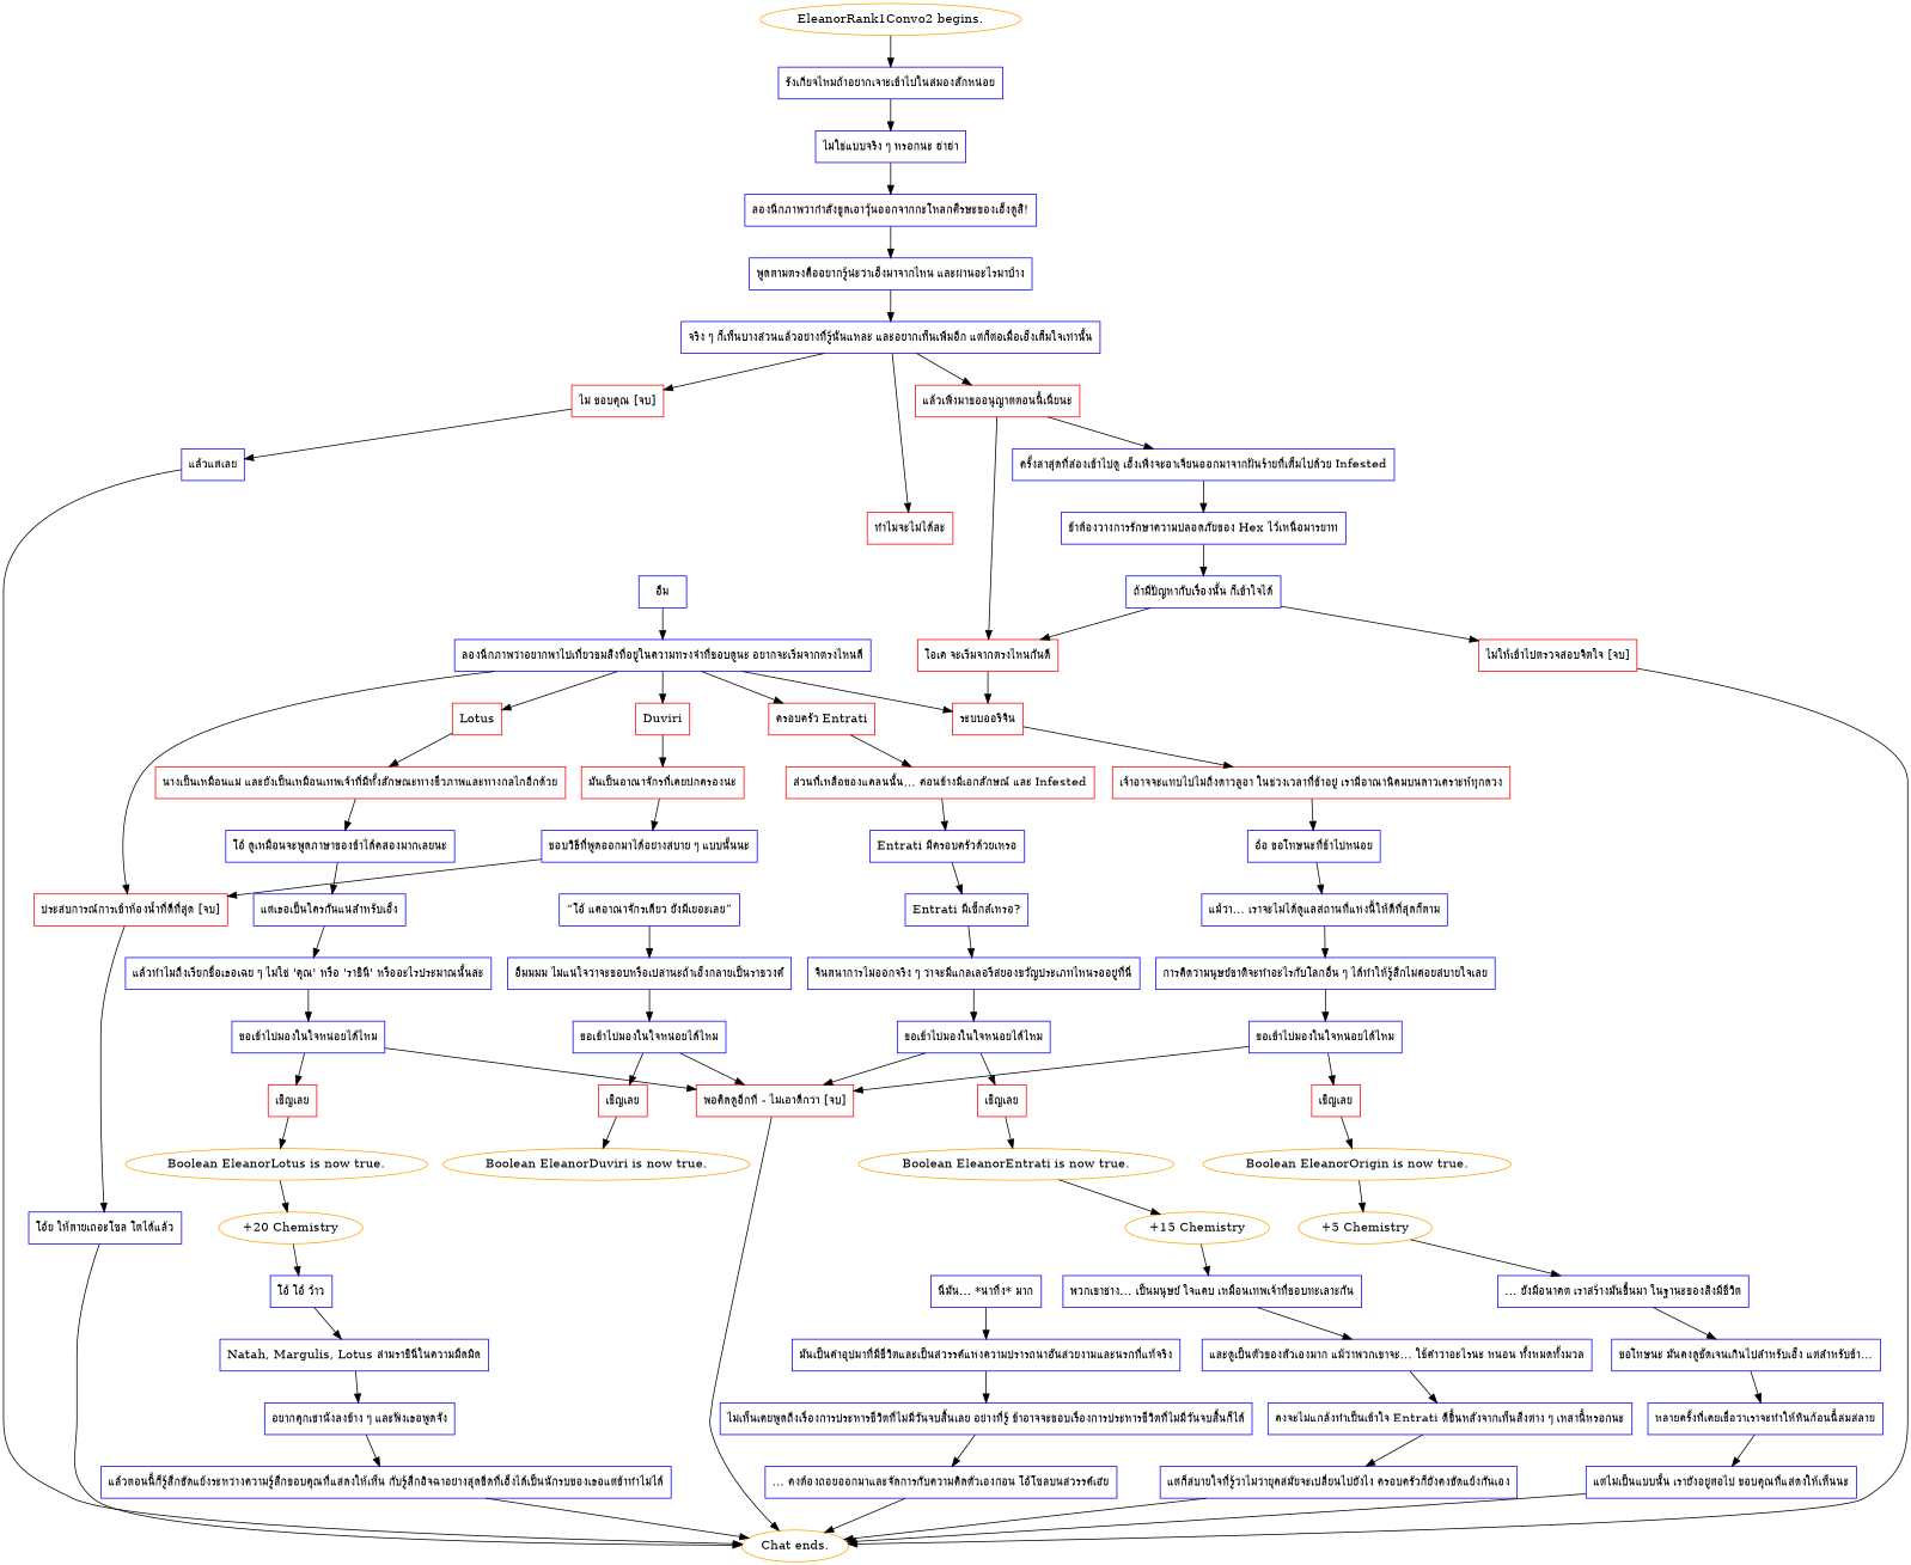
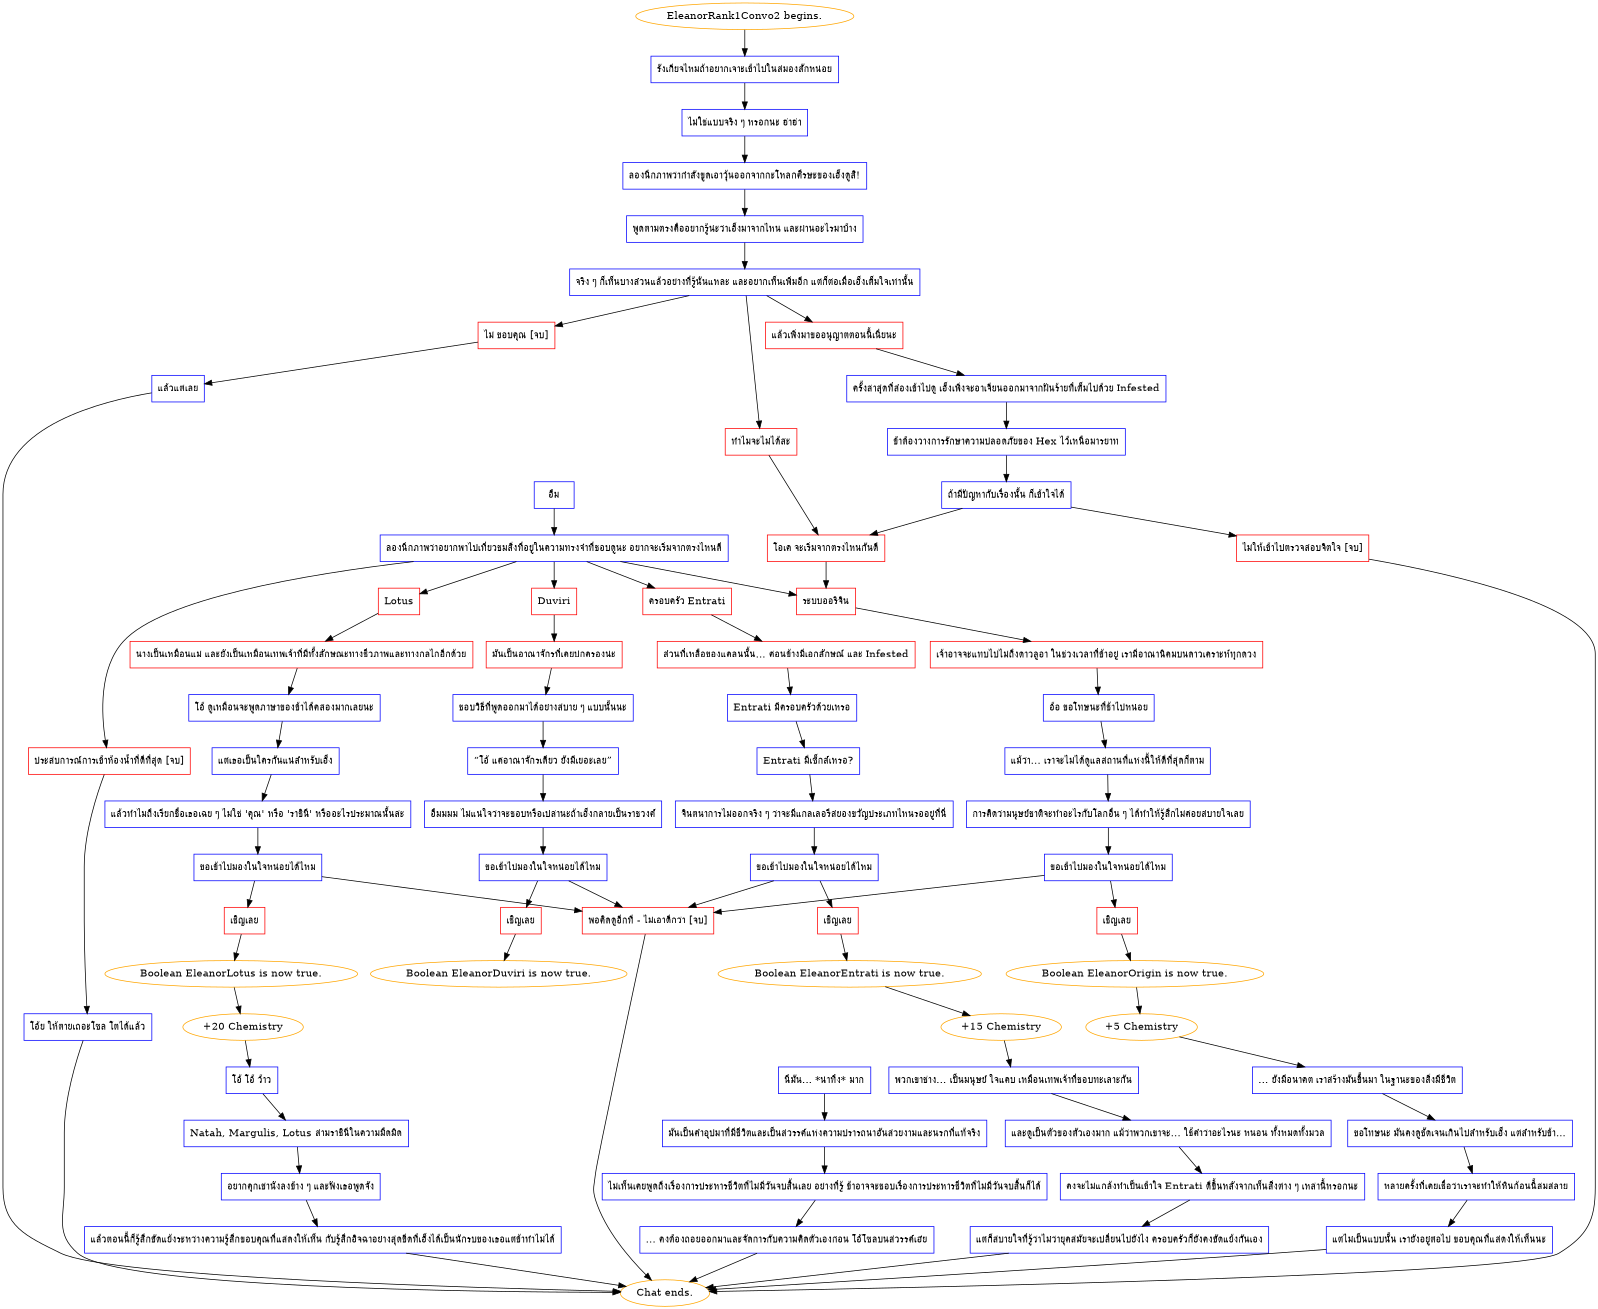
  digraph {
    node [color=blue shape=box]
    "EleanorRank1Convo2 begins." [color=orange shape=""]
    n2 [label="รังเกียจไหมถ้าอยากเจาะเข้าไปในสมองสักหน่อย"]
    n3 [label="ไม่ใช่แบบจริง ๆ หรอกนะ ฮ่าฮ่า"]
    n4 [label="ลองนึกภาพว่ากำลังขูดเอาวุ้นออกจากกะโหลกศีรษะของเอ็งดูสิ!"]
    n5 [label="พูดตามตรงคืออยากรู้น่ะว่าเอ็งมาจากไหน และผ่านอะไรมาบ้าง"]
    n6 [label="จริง ๆ ก็เห็นบางส่วนแล้วอย่างที่รู้นั่นแหละ และอยากเห็นเพิ่มอีก แต่ก็ต่อเมื่อเอ็งเต็มใจเท่านั้น"]
    n7 [color=red label="ทำไมจะไม่ได้ล่ะ"]
    n8 [color=red label="แล้วเพิ่งมาขออนุญาตตอนนี้เนี่ยนะ"]
    n9 [color=red label="ไม่ ขอบคุณ [จบ]"]
    n10 [color=red label="โอเค จะเริ่มจากตรงไหนกันดี"]
    n11 [label="ครั้งล่าสุดที่ส่องเข้าไปดู เอ็งเพิ่งจะอาเจียนออกมาจากฝันร้ายที่เต็มไปด้วย Infested"]
    n12 [label="แล้วแต่เลย"]
    n13 [color=red label="ระบบออริจิน"]
    n14 [label="ข้าต้องวางการรักษาความปลอดภัยของ Hex ไว้เหนือมารยาท"]
    "Chat ends." [color=orange shape=""]
    n16 [label="อืม"]
    n17 [label="ลองนึกภาพว่าอยากพาไปเที่ยวชมสิ่งที่อยู่ในความทรงจำที่ชอบดูนะ อยากจะเริ่มจากตรงไหนดี"]
    n18 [label="ถ้ามีปัญหากับเรื่องนั้น ก็เข้าใจได้"]
    n19 [color=red label=Duviri]
    n20 [color=red label="ครอบครัว Entrati"]
    n21 [color=red label=Lotus]
    n22 [color=red label="ประสบการณ์การเข้าห้องน้ำที่ดีที่สุด [จบ]"]
    n23 [color=red label="ไม่ให้เข้าไปตรวจสอบจิตใจ [จบ]"]
    n24 [color=red label="มันเป็นอาณาจักรที่เคยปกครองน่ะ"]
    n25 [color=red label="เจ้าอาจจะแทบไปไม่ถึงดาวลูอา ในช่วงเวลาที่ข้าอยู่ เรามีอาณานิคมบนดาวเคราะห์ทุกดวง"]
    n26 [color=red label="ส่วนที่เหลือของแคลนนั้น... ค่อนข้างมีเอกลักษณ์ และ Infested"]
    n27 [color=red label="นางเป็นเหมือนแม่ และยังเป็นเหมือนเทพเจ้าที่มีทั้งลักษณะทางชีวภาพและทางกลไกอีกด้วย"]
    n28 [label="โอ้ย ให้ตายเถอะโซล โตได้แล้ว"]
    n29 [label="ชอบวิธีที่พูดออกมาได้อย่างสบาย ๆ แบบนั้นนะ"]
    n30 [label="อ้อ ขอโทษนะที่ช้าไปหน่อย"]
    n31 [label="Entrati มีครอบครัวด้วยเหรอ"]
    n32 [label="โอ้ ดูเหมือนจะพูดภาษาของข้าได้คล่องมากเลยนะ"]
    n33 [label="“โอ้ แค่อาณาจักรเดียว ยังมีเยอะเลย”"]
    n34 [label="แม้ว่า... เราจะไม่ได้ดูแลสถานที่แห่งนี้ให้ดีที่สุดก็ตาม"]
    n35 [label="Entrati มีเซ็กส์เหรอ?"]
    n36 [label="แต่เธอเป็นใครกันแน่สำหรับเอ็ง"]
    n37 [label="อืมมมม ไม่แน่ใจว่าจะชอบหรือเปล่านะถ้าเอ็งกลายเป็นราชวงศ์"]
    n38 [label="การคิดว่ามนุษย์ชาติจะทำอะไรกับโลกอื่น ๆ ได้ทำให้รู้สึกไม่ค่อยสบายใจเลย"]
    n39 [label="จินตนาการไม่ออกจริง ๆ ว่าจะมีแกลเลอรีสยองขวัญประเภทไหนรออยู่ที่นี่"]
    n40 [label="แล้วทำไมถึงเรียกชื่อเธอเฉย ๆ ไม่ใช่ 'คุณ' หรือ 'ราชินี' หรืออะไรประมาณนั้นล่ะ"]
    n41 [label="ขอเข้าไปมองในใจหน่อยได้ไหม"]
    n42 [label="ขอเข้าไปมองในใจหน่อยได้ไหม"]
    n43 [label="ขอเข้าไปมองในใจหน่อยได้ไหม"]
    n44 [label="ขอเข้าไปมองในใจหน่อยได้ไหม"]
    n45 [color=red label="เชิญเลย"]
    n46 [color=red label="พอคิดดูอีกที - ไม่เอาดีกว่า [จบ]"]
    n47 [color=red label="เชิญเลย"]
    n48 [color=red label="เชิญเลย"]
    n49 [color=red label="เชิญเลย"]
    n50 [color=orange label="Boolean EleanorDuviri is now true." shape=""]
    n51 [color=orange label="Boolean EleanorOrigin is now true." shape=""]
    n52 [color=orange label="Boolean EleanorEntrati is now true." shape=""]
    n53 [color=orange label="Boolean EleanorLotus is now true." shape=""]
    n54 [color=orange label="+5 Chemistry" shape=""]
    n55 [color=orange label="+15 Chemistry" shape=""]
    n56 [color=orange label="+20 Chemistry" shape=""]
    n57 [label="... ยังมีอนาคต เราสร้างมันขึ้นมา ในฐานะของสิ่งมีชีวิต"]
    n58 [label="พวกเขาช่าง... เป็นมนุษย์ ใจแคบ เหมือนเทพเจ้าที่ชอบทะเลาะกัน"]
    n59 [label="โอ้ โอ้ ว้าว"]
    n60 [label="นี่มัน... *น่าทึ่ง* มาก"]
    n61 [label="มันเป็นคำอุปมาที่มีชีวิตและเป็นสวรรค์แห่งความปรารถนาอันสวยงามและนรกที่แท้จริง"]
    n62 [label="ขอโทษนะ มันคงดูชัดเจนเกินไปสำหรับเอ็ง แต่สำหรับข้า..."]
    n63 [label="และดูเป็นตัวของตัวเองมาก แม้ว่าพวกเขาจะ... ใช้คำว่าอะไรนะ หนอน ทั้งหมดทั้งมวล"]
    n64 [label="Natah, Margulis, Lotus สามราชินีในความมืดมิด"]
    n65 [label="ไม่เห็นเคยพูดถึงเรื่องการประหารชีวิตที่ไม่มีวันจบสิ้นเลย อย่างที่รู้ ข้าอาจจะชอบเรื่องการประหารชีวิตที่ไม่มีวันจบสิ้นก็ได้"]
    n66 [label="หลายครั้งที่เคยเชื่อว่าเราจะทำให้หินก้อนนี้ล่มสลาย"]
    n67 [label="คงจะไม่แกล้งทำเป็นเข้าใจ Entrati ดีขึ้นหลังจากเห็นสิ่งต่าง ๆ เหล่านี้หรอกนะ"]
    n68 [label="อยากคุกเข่านั่งลงข้าง ๆ และฟังเธอพูดจัง"]
    n69 [label="... คงต้องถอยออกมาและจัดการกับความคิดตัวเองก่อน โอ้โซลบนสวรรค์เอ๋ย"]
    n70 [label="แต่ไม่เป็นแบบนั้น เรายังอยู่ต่อไป ขอบคุณที่แสดงให้เห็นนะ"]
    n71 [label="แต่ก็สบายใจที่รู้ว่าไม่ว่ายุคสมัยจะเปลี่ยนไปยังไง ครอบครัวก็ยังคงขัดแย้งกันเอง"]
    n72 [label="แล้วตอนนี้ก็รู้สึกขัดแย้งระหว่างความรู้สึกขอบคุณที่แสดงให้เห็น กับรู้สึกอิจฉาอย่างสุดขีดที่เอ็งได้เป็นนักรบของเธอแต่ข้าทำไม่ได้"]
    "EleanorRank1Convo2 begins." -> n2
    n2 -> n3
    n3 -> n4
    n4 -> n5
    n5 -> n6
    n6 -> n7
    n6 -> n8
    n6 -> n9
-   n8 -> n10
+   n7 -> n10
    n8 -> n11
    n9 -> n12
    n10 -> n13
    n11 -> n14
    n12 -> "Chat ends."
    n13 -> n25
    n14 -> n18
    n16 -> n17
    n17 -> n13
    n17 -> n19
    n17 -> n20
    n17 -> n21
    n17 -> n22
    n18 -> n10
    n18 -> n23
    n19 -> n24
    n20 -> n26
    n21 -> n27
    n22 -> n28
    n23 -> "Chat ends."
    n24 -> n29
    n25 -> n30
    n26 -> n31
    n27 -> n32
    n28 -> "Chat ends."
-   n29 -> n22
+   n29 -> n33
    n30 -> n34
    n31 -> n35
    n32 -> n36
    n33 -> n37
    n34 -> n38
    n35 -> n39
    n36 -> n40
    n37 -> n41
    n38 -> n42
    n39 -> n43
    n40 -> n44
    n41 -> n45
    n41 -> n46
    n42 -> n46
    n42 -> n47
    n43 -> n46
    n43 -> n48
    n44 -> n46
    n44 -> n49
    n45 -> n50
    n46 -> "Chat ends."
    n47 -> n51
    n48 -> n52
    n49 -> n53
    n51 -> n54
    n52 -> n55
    n53 -> n56
    n54 -> n57
    n55 -> n58
    n56 -> n59
    n57 -> n62
    n58 -> n63
    n59 -> n64
    n60 -> n61
    n61 -> n65
    n62 -> n66
    n63 -> n67
    n64 -> n68
    n65 -> n69
    n66 -> n70
    n67 -> n71
    n68 -> n72
    n69 -> "Chat ends."
    n70 -> "Chat ends."
    n71 -> "Chat ends."
    n72 -> "Chat ends."
  }
